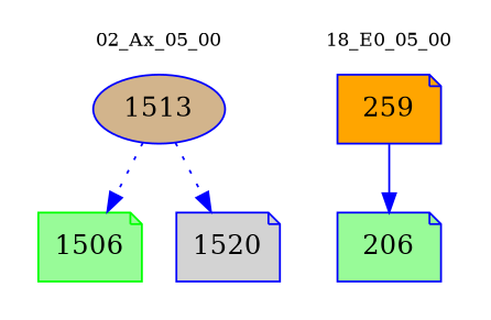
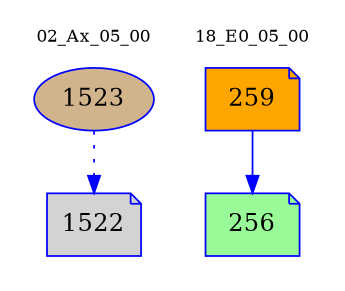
  digraph {
    node [color=blue fillcolor=palegreen shape=note style=filled]
    edge [color=blue style=dotted]
-   n1 [fillcolor=tan label=1513 shape=ellipse]
-   n2 [color=green label=1506]
-   n3 [fillcolor=lightgrey label=1520]
+   n1 [fillcolor=tan label=1523 shape=ellipse]
+   n3 [fillcolor=lightgrey label=1522]
    n4 [fillcolor=orange label=259]
-   n5 [label=206]
+   n5 [label=256]
    subgraph cluster_1 {
      color=white
      fontsize=10
      label="02_Ax_05_00"
      n1
-     n2
      n3
    }
    subgraph cluster_2 {
      color=white
      fontsize=10
      label="18_E0_05_00"
      n4
      n5
    }
-   n1 -> n2
    n1 -> n3
    n4 -> n5 [style=solid]
  }
